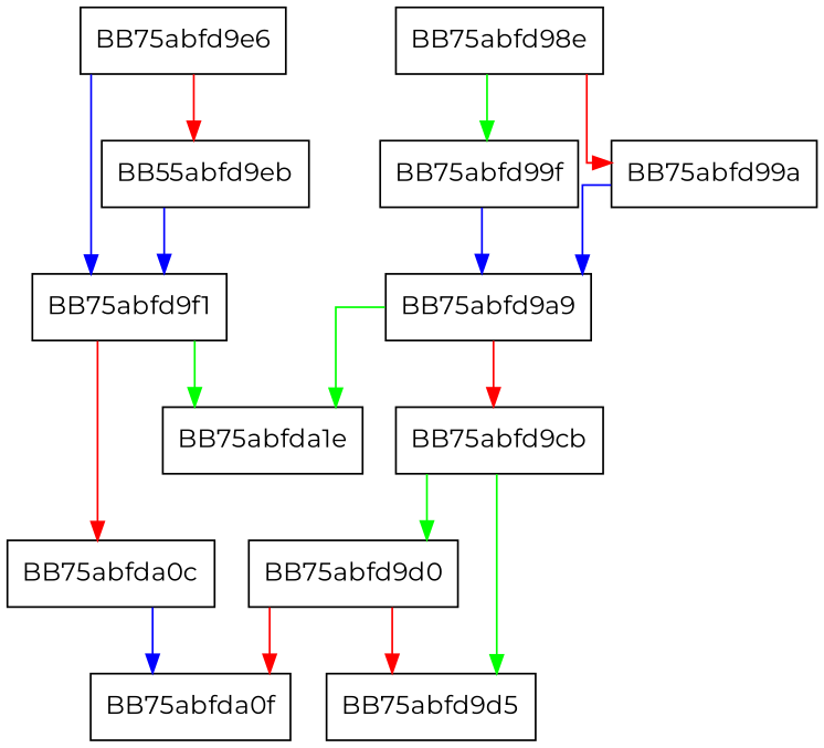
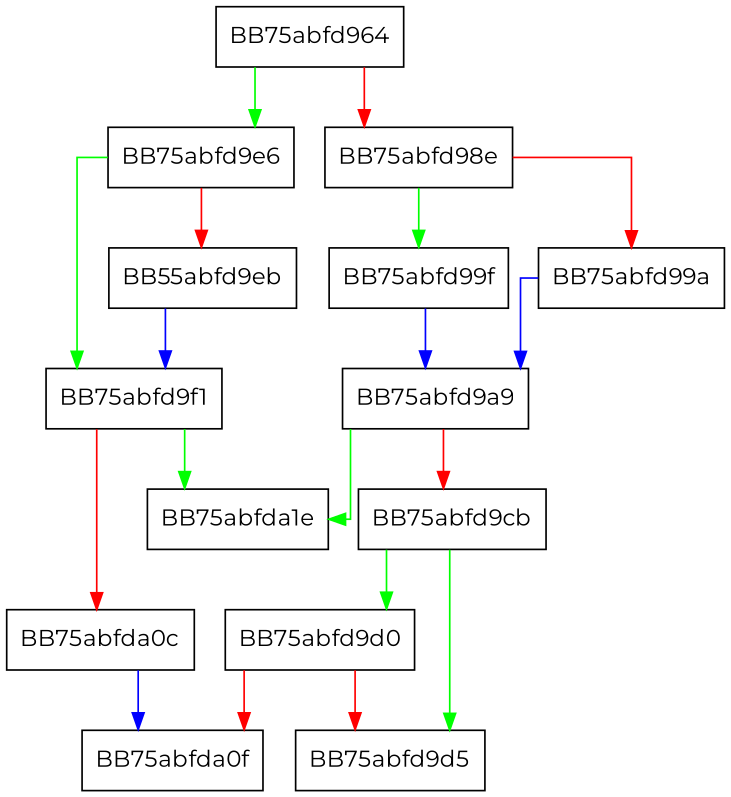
  digraph {
    fontname=Montserrat
    splines=ortho
    node [fontname=Montserrat shape=box]
    edge [color=green fontname=Montserrat]
+   BB75abfd964
    BB75abfd9e6
    BB75abfd98e
    BB75abfd9f1
    n5 [label=BB55abfd9eb]
    BB75abfd99f
    BB75abfd99a
    BB75abfda1e
    BB75abfda0c
    BB75abfd9a9
    BB75abfd9cb
    BB75abfd9d5
    BB75abfd9d0
    BB75abfda0f
-   BB75abfd9e6 -> BB75abfd9f1 [color=blue]
+   BB75abfd964 -> BB75abfd9e6
+   BB75abfd964 -> BB75abfd98e [color=red]
+   BB75abfd9e6 -> BB75abfd9f1
    BB75abfd9e6 -> n5 [color=red]
    BB75abfd98e -> BB75abfd99f
    BB75abfd98e -> BB75abfd99a [color=red]
    BB75abfd9f1 -> BB75abfda1e
    BB75abfd9f1 -> BB75abfda0c [color=red]
    n5 -> BB75abfd9f1 [color=blue]
    BB75abfd99f -> BB75abfd9a9 [color=blue]
    BB75abfd99a -> BB75abfd9a9 [color=blue]
    BB75abfda0c -> BB75abfda0f [color=blue]
    BB75abfd9a9 -> BB75abfda1e
    BB75abfd9a9 -> BB75abfd9cb [color=red]
    BB75abfd9cb -> BB75abfd9d5
    BB75abfd9cb -> BB75abfd9d0
    BB75abfd9d0 -> BB75abfd9d5 [color=red]
    BB75abfd9d0 -> BB75abfda0f [color=red]
  }
